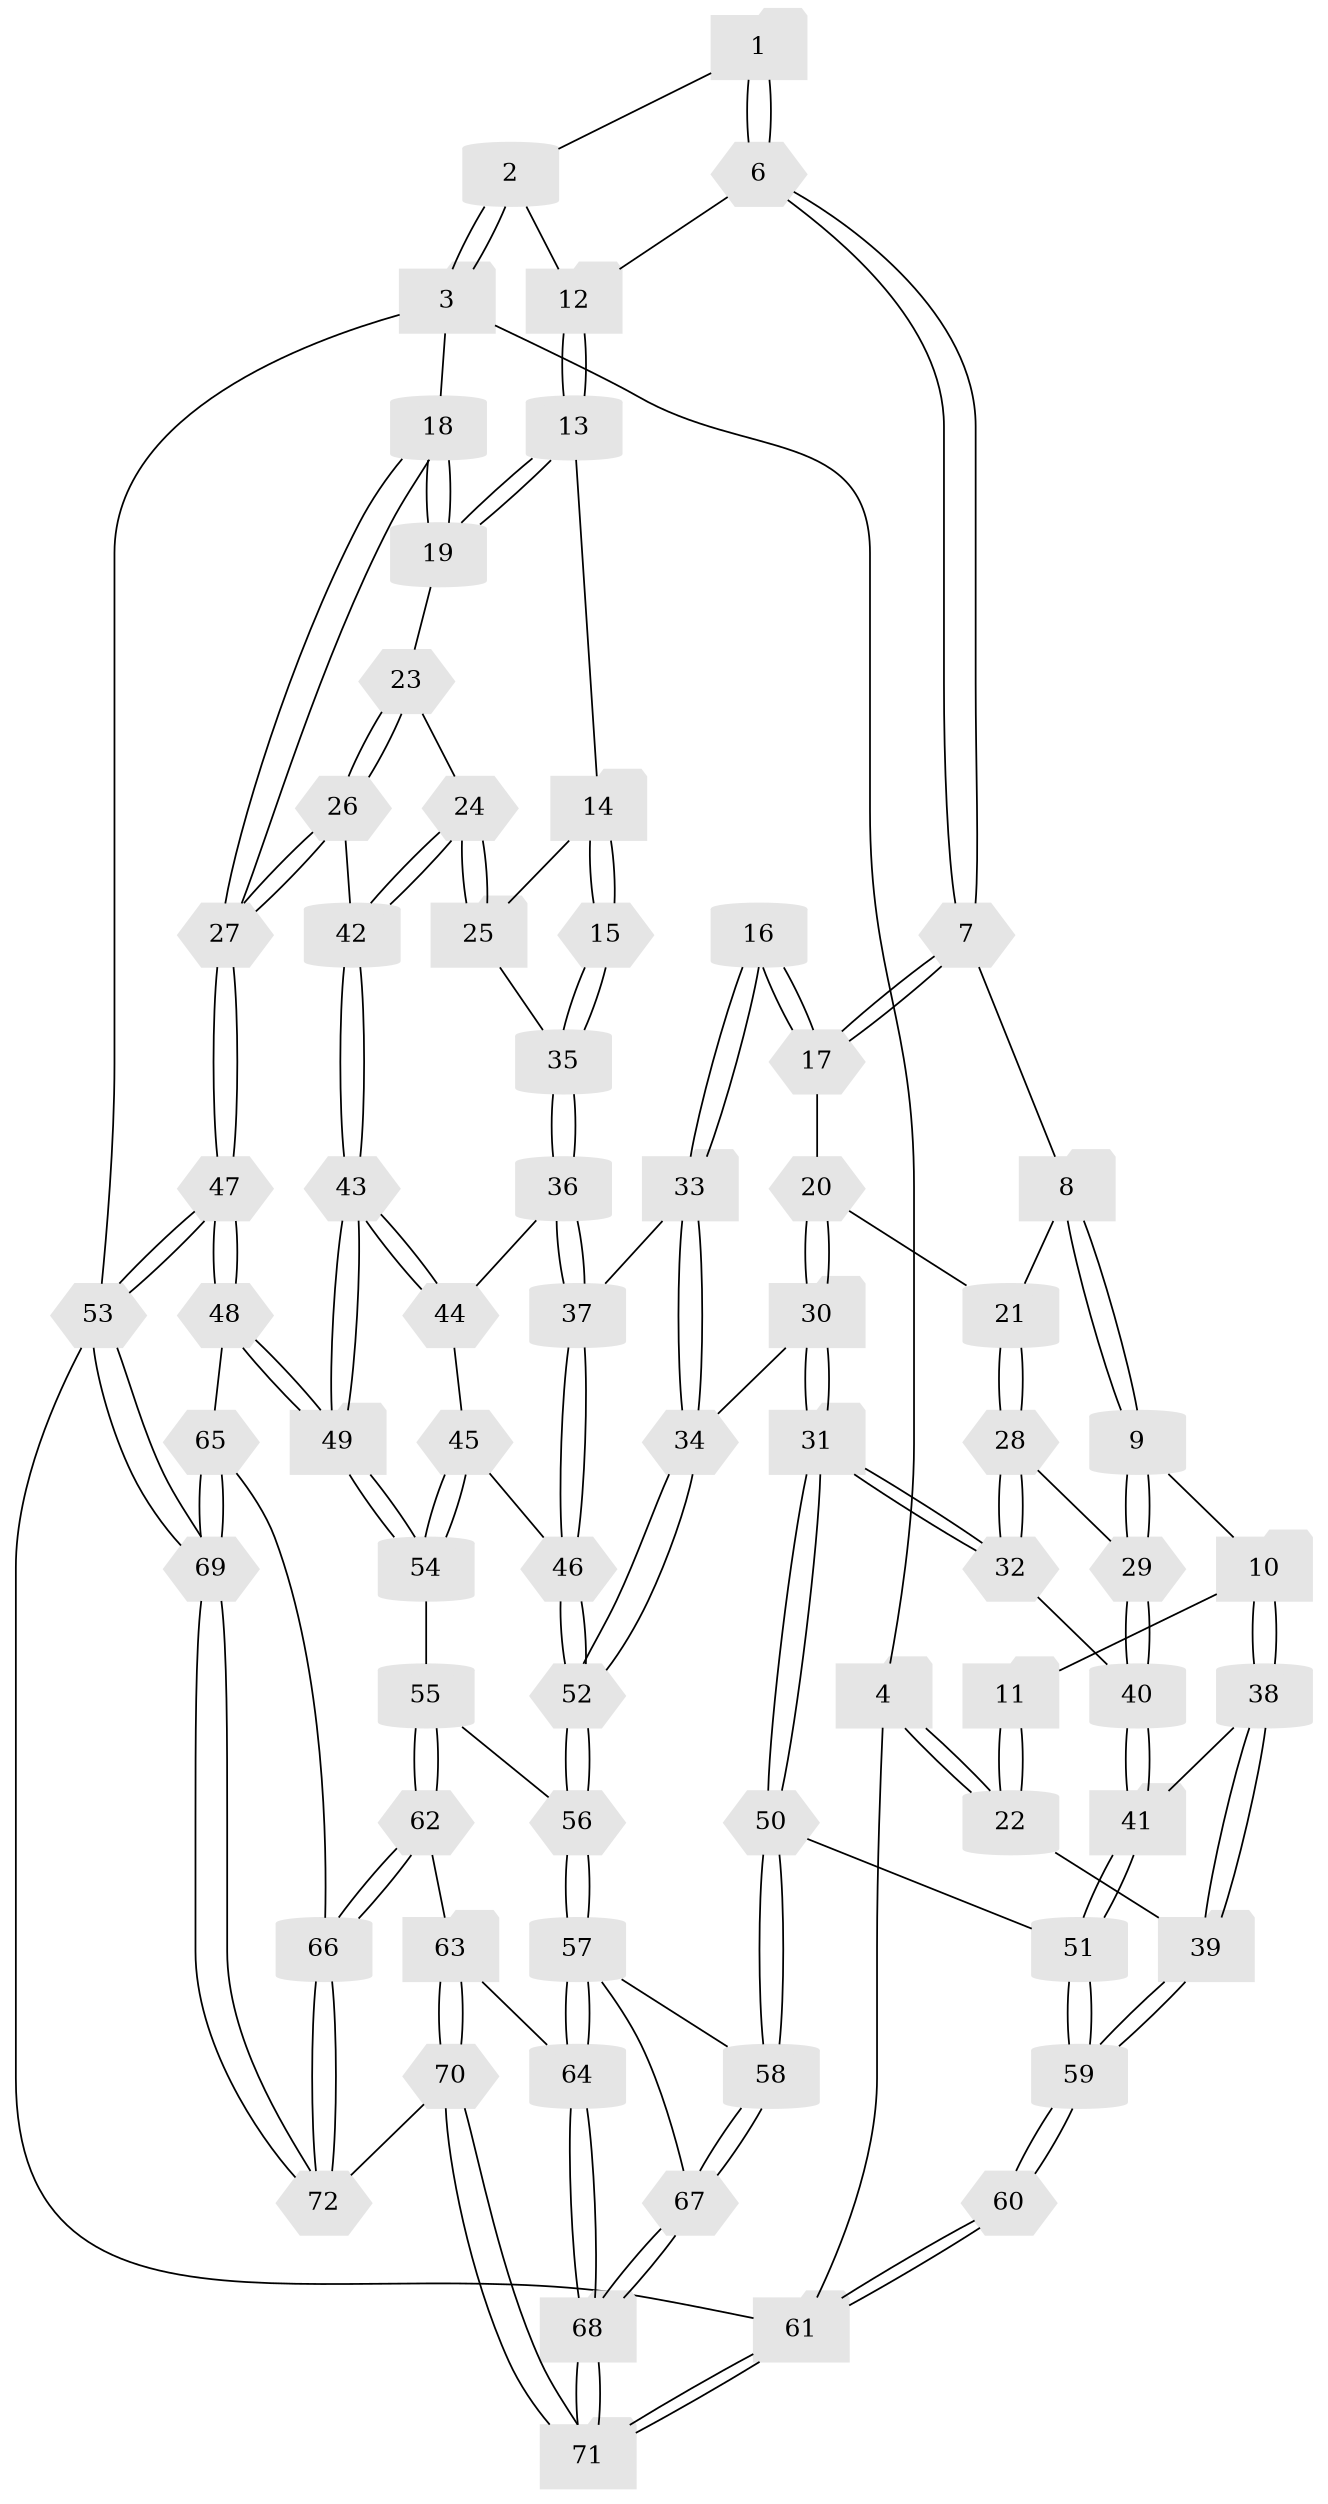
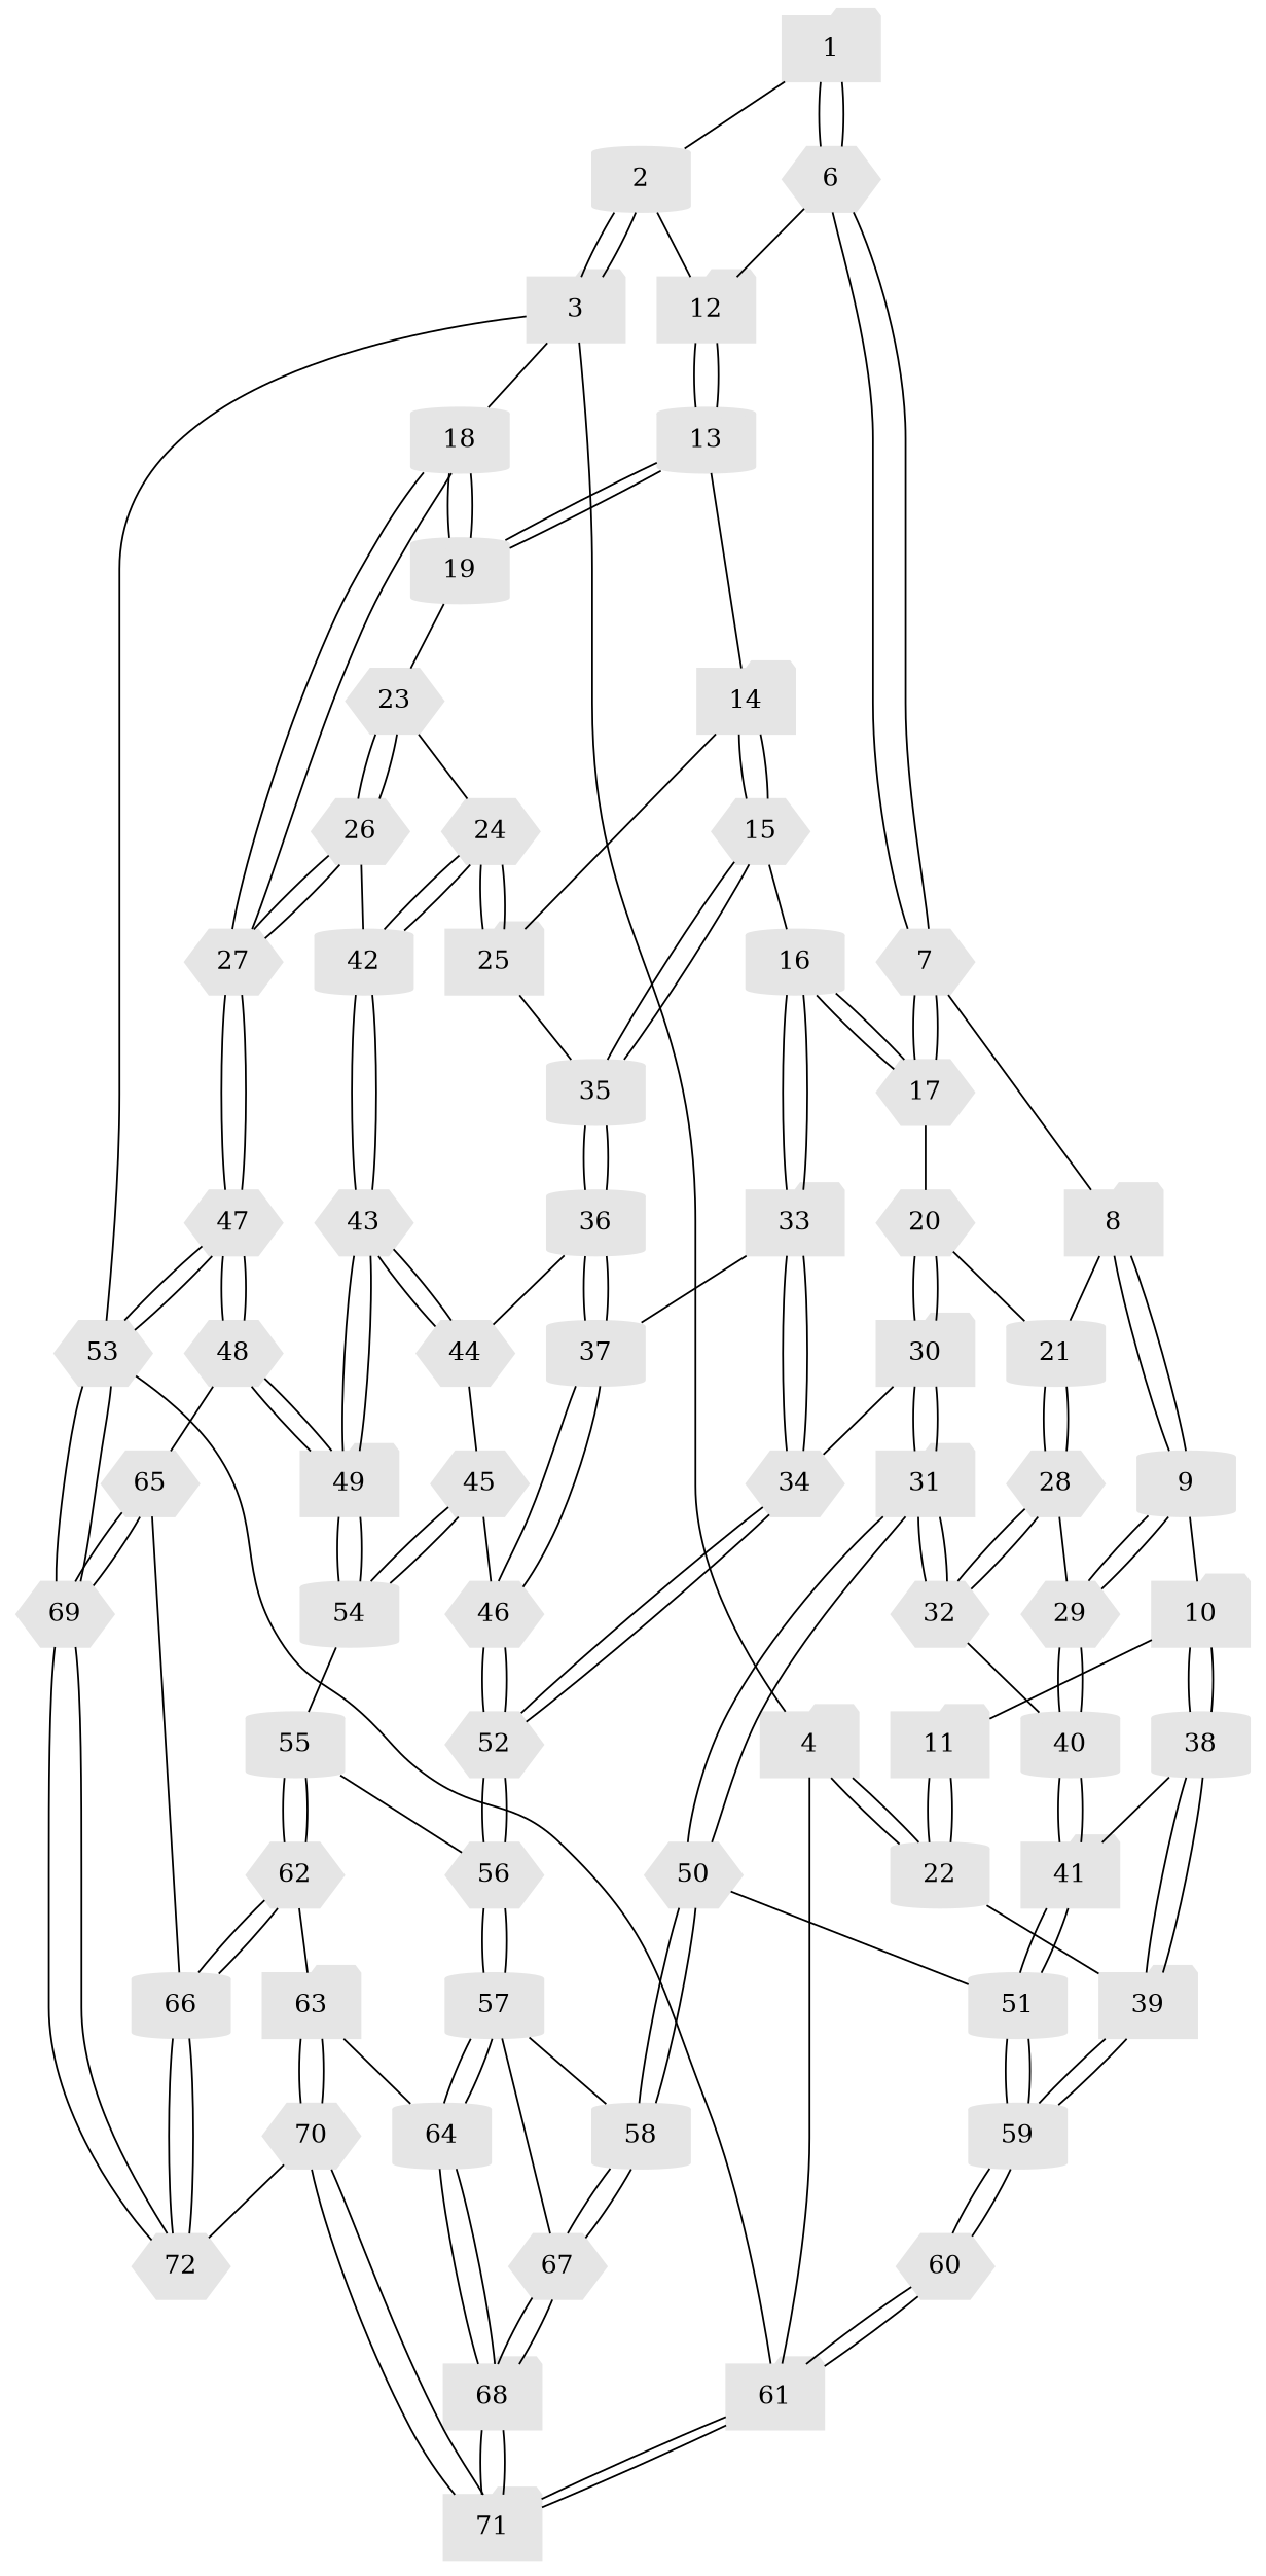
  graph {
    node [color=gray90 shape=hexagon style=filled]
    1 [shape=folder]
    2 [shape=cylinder]
    6
    3 [shape=folder]
    12 [shape=folder]
    7
    4 [shape=folder]
    18 [shape=cylinder]
    53
    13 [shape=cylinder]
    22 [shape=cylinder]
    61 [shape=folder]
    19 [shape=cylinder]
    27
    69
    39 [shape=folder]
    71 [shape=folder]
    11 [shape=folder]
    8 [shape=folder]
    17
    9 [shape=cylinder]
    21 [shape=cylinder]
    20
    10 [shape=folder]
    29
    28
    38 [shape=cylinder]
    40 [shape=cylinder]
    41 [shape=folder]
    14 [shape=folder]
    15
    25 [shape=folder]
    23
    16 [shape=cylinder]
    35 [shape=cylinder]
    33 [shape=folder]
    36 [shape=cylinder]
    34
    37 [shape=cylinder]
    30 [shape=folder]
    47
    24
    26
    31 [shape=folder]
    32
    59 [shape=cylinder]
    42 [shape=cylinder]
    43
    48
    50
    52
    51 [shape=cylinder]
    58 [shape=cylinder]
    46
    56
    44
    45
    60
    49 [shape=folder]
    54 [shape=cylinder]
    55 [shape=cylinder]
    65
    66 [shape=cylinder]
    67
    57 [shape=cylinder]
    72
    62
    63 [shape=folder]
    64 [shape=cylinder]
    68 [shape=folder]
    70
    1 -- 2
    1 -- 6
    1 -- 6
    2 -- 3
    2 -- 3
    2 -- 12
    6 -- 12
    6 -- 7
    6 -- 7
    3 -- 4
    3 -- 18
    3 -- 53
    12 -- 13
    12 -- 13
    7 -- 8
    7 -- 17
    7 -- 17
    4 -- 22
    4 -- 22
    4 -- 61
    18 -- 19
    18 -- 19
    18 -- 27
    18 -- 27
    53 -- 61
    53 -- 69
    53 -- 69
    13 -- 19
    13 -- 19
    13 -- 14
    22 -- 39
    61 -- 71
    61 -- 71
    19 -- 23
    27 -- 47
    27 -- 47
    69 -- 72
    69 -- 72
    39 -- 59
    39 -- 59
    11 -- 22
    11 -- 22
    8 -- 9
    8 -- 9
    8 -- 21
    17 -- 20
    9 -- 10
    9 -- 29
    9 -- 29
    21 -- 28
    21 -- 28
    20 -- 21
    20 -- 30
    20 -- 30
    10 -- 11
    10 -- 38
    10 -- 38
    29 -- 40
    29 -- 40
    28 -- 29
    28 -- 32
    28 -- 32
    38 -- 39
    38 -- 39
    38 -- 41
    40 -- 41
    40 -- 41
    41 -- 51
    41 -- 51
    14 -- 15
    14 -- 15
    14 -- 25
+   15 -- 16
    15 -- 35
    15 -- 35
    25 -- 35
    23 -- 24
    23 -- 26
    23 -- 26
    16 -- 17
    16 -- 17
    16 -- 33
    16 -- 33
    35 -- 36
    35 -- 36
    33 -- 34
    33 -- 34
    33 -- 37
    36 -- 37
    36 -- 37
    36 -- 44
    34 -- 52
    34 -- 52
    37 -- 46
    37 -- 46
    30 -- 34
    30 -- 31
    30 -- 31
    47 -- 53
    47 -- 53
    47 -- 48
    47 -- 48
    24 -- 25
    24 -- 25
    24 -- 42
    24 -- 42
    26 -- 27
    26 -- 27
    26 -- 42
    31 -- 32
    31 -- 32
    31 -- 50
    31 -- 50
    32 -- 40
    59 -- 60
    59 -- 60
    42 -- 43
    42 -- 43
    43 -- 44
    43 -- 44
    43 -- 49
    43 -- 49
    48 -- 49
    48 -- 49
    48 -- 65
    50 -- 51
    50 -- 58
    50 -- 58
    52 -- 56
    52 -- 56
    51 -- 59
    51 -- 59
    58 -- 67
    58 -- 67
    46 -- 52
    46 -- 52
    56 -- 57
    56 -- 57
    44 -- 45
    45 -- 46
    45 -- 54
    45 -- 54
    60 -- 61
    60 -- 61
    49 -- 54
    49 -- 54
    54 -- 55
    55 -- 56
    55 -- 62
    55 -- 62
    65 -- 69
    65 -- 69
    65 -- 66
    66 -- 72
    66 -- 72
    67 -- 68
    67 -- 68
    57 -- 58
    57 -- 67
    57 -- 64
    57 -- 64
    62 -- 66
    62 -- 66
    62 -- 63
    63 -- 64
    63 -- 70
    63 -- 70
    64 -- 68
    64 -- 68
    68 -- 71
    68 -- 71
    70 -- 71
    70 -- 71
    70 -- 72
  }
